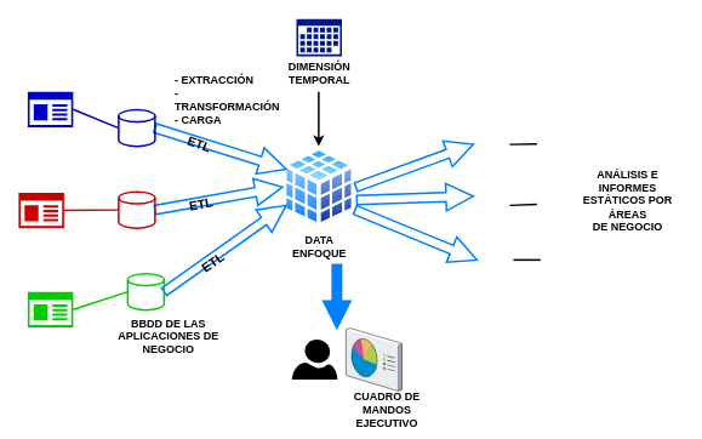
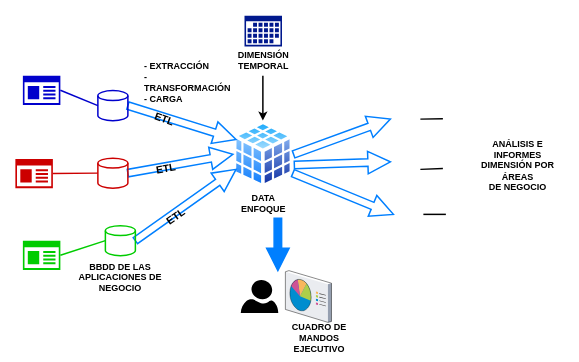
  <mxCell id="0" />
  <mxCell id="1" parent="0" />
  <mxCell id="2" value="" style="aspect=fixed;perimeter=ellipsePerimeter;html=1;align=center;shadow=0;dashed=0;spacingTop=3;image;image=img/lib/active_directory/database_cube.svg;" parent="1" vertex="1"><mxGeometry x="310" y="160" width="81" height="90" as="geometry" /></mxCell>
  <mxCell id="3" style="edgeStyle=orthogonalEdgeStyle;shape=arrow;rounded=0;orthogonalLoop=1;jettySize=auto;html=1;strokeColor=#007FFF;strokeWidth=2;fillColor=#007FFF;" parent="1" edge="1"><mxGeometry relative="1" as="geometry"><mxPoint x="370" y="290" as="sourcePoint" /><mxPoint x="370" y="360" as="targetPoint" /></mxGeometry></mxCell>
  <mxCell id="4" value="DATA ENFOQUE" style="text;html=1;strokeColor=none;fillColor=none;align=center;verticalAlign=middle;whiteSpace=wrap;rounded=0;fontStyle=1" parent="1" vertex="1"><mxGeometry x="330.5" y="260" width="40" height="20" as="geometry" /></mxCell>
  <mxCell id="5" value="" style="aspect=fixed;pointerEvents=1;shadow=0;dashed=0;html=1;strokeColor=none;labelPosition=center;verticalLabelPosition=bottom;verticalAlign=top;align=center;fillColor=#00188D;shape=mxgraph.mscae.enterprise.calendar" parent="1" vertex="1"><mxGeometry x="325.5" y="20" width="50" height="41" as="geometry" /></mxCell>
  <mxCell id="6" value="DIMENSIÓN TEMPORAL" style="text;html=1;strokeColor=none;fillColor=none;align=center;verticalAlign=middle;whiteSpace=wrap;rounded=0;fontStyle=1" parent="1" vertex="1"><mxGeometry x="330.5" y="70" width="40" height="20" as="geometry" /></mxCell>
  <mxCell id="7" value="" style="endArrow=classic;html=1;strokeWidth=2;" parent="1" edge="1"><mxGeometry width="50" height="50" relative="1" as="geometry"><mxPoint x="350" y="100" as="sourcePoint" /><mxPoint x="350" y="160" as="targetPoint" /></mxGeometry></mxCell>
  <mxCell id="8" value="" style="aspect=fixed;pointerEvents=1;shadow=0;dashed=0;html=1;strokeColor=none;labelPosition=center;verticalLabelPosition=bottom;verticalAlign=top;align=center;fillColor=#CC0000;shape=mxgraph.mscae.enterprise.app_generic" parent="1" vertex="1"><mxGeometry x="20" y="211" width="50" height="39" as="geometry" /></mxCell>
  <mxCell id="9" style="edgeStyle=orthogonalEdgeStyle;rounded=0;orthogonalLoop=1;jettySize=auto;html=1;entryX=0;entryY=0.25;entryDx=0;entryDy=0;strokeWidth=2;shape=arrow;exitX=1;exitY=0.5;exitDx=0;exitDy=0;exitPerimeter=0;strokeColor=#007FFF;" parent="1" source="12" target="2" edge="1"><mxGeometry relative="1" as="geometry"><mxPoint x="200" y="150" as="sourcePoint" /></mxGeometry></mxCell>
  <mxCell id="10" value="" style="aspect=fixed;pointerEvents=1;shadow=0;dashed=0;html=1;strokeColor=none;labelPosition=center;verticalLabelPosition=bottom;verticalAlign=top;align=center;fillColor=#0000CC;shape=mxgraph.mscae.enterprise.app_generic" parent="1" vertex="1"><mxGeometry x="30" y="100" width="50" height="39" as="geometry" /></mxCell>
  <mxCell id="11" value="" style="aspect=fixed;pointerEvents=1;shadow=0;dashed=0;html=1;strokeColor=none;labelPosition=center;verticalLabelPosition=bottom;verticalAlign=top;align=center;fillColor=#00CC00;shape=mxgraph.mscae.enterprise.app_generic" parent="1" vertex="1"><mxGeometry x="30" y="320" width="50" height="39" as="geometry" /></mxCell>
  <mxCell id="12" value="" style="strokeWidth=2;html=1;shape=mxgraph.flowchart.database;whiteSpace=wrap;fillColor=none;fontSize=14;strokeColor=#0000CC;" parent="1" vertex="1"><mxGeometry x="130" y="120" width="40" height="40" as="geometry" /></mxCell>
  <mxCell id="13" style="edgeStyle=orthogonalEdgeStyle;shape=arrow;rounded=0;orthogonalLoop=1;jettySize=auto;html=1;exitX=1;exitY=0.5;exitDx=0;exitDy=0;exitPerimeter=0;strokeColor=#007FFF;strokeWidth=2;" parent="1" source="14" target="2" edge="1"><mxGeometry relative="1" as="geometry" /></mxCell>
  <mxCell id="14" value="" style="strokeWidth=2;html=1;shape=mxgraph.flowchart.database;whiteSpace=wrap;fillColor=none;fontSize=14;strokeColor=#CC0000;" parent="1" vertex="1"><mxGeometry x="130" y="210" width="40" height="40" as="geometry" /></mxCell>
  <mxCell id="15" value="" style="endArrow=none;html=1;strokeWidth=2;entryX=1;entryY=0.5;entryDx=0;entryDy=0;entryPerimeter=0;exitX=0;exitY=0.5;exitDx=0;exitDy=0;exitPerimeter=0;strokeColor=#0000CC;" parent="1" source="12" target="10" edge="1"><mxGeometry width="50" height="50" relative="1" as="geometry"><mxPoint x="20" y="430" as="sourcePoint" /><mxPoint x="70" y="380" as="targetPoint" /></mxGeometry></mxCell>
  <mxCell id="16" value="" style="endArrow=none;html=1;strokeWidth=2;entryX=1;entryY=0.5;entryDx=0;entryDy=0;entryPerimeter=0;exitX=0;exitY=0.5;exitDx=0;exitDy=0;exitPerimeter=0;strokeColor=#CC0000;" parent="1" source="14" target="8" edge="1"><mxGeometry width="50" height="50" relative="1" as="geometry"><mxPoint x="140" y="150" as="sourcePoint" /><mxPoint x="90" y="129.5" as="targetPoint" /></mxGeometry></mxCell>
  <mxCell id="17" style="edgeStyle=orthogonalEdgeStyle;shape=arrow;rounded=0;orthogonalLoop=1;jettySize=auto;html=1;exitX=1;exitY=0.5;exitDx=0;exitDy=0;exitPerimeter=0;entryX=0;entryY=0.75;entryDx=0;entryDy=0;strokeColor=#007FFF;strokeWidth=2;" parent="1" source="18" target="2" edge="1"><mxGeometry relative="1" as="geometry" /></mxCell>
  <mxCell id="18" value="" style="strokeWidth=2;html=1;shape=mxgraph.flowchart.database;whiteSpace=wrap;fillColor=none;fontSize=14;strokeColor=#00CC00;" parent="1" vertex="1"><mxGeometry x="140" y="300" width="40" height="40" as="geometry" /></mxCell>
  <mxCell id="19" value="" style="endArrow=none;html=1;strokeWidth=2;entryX=1;entryY=0.5;entryDx=0;entryDy=0;entryPerimeter=0;exitX=0;exitY=0.5;exitDx=0;exitDy=0;exitPerimeter=0;strokeColor=#00CC00;" parent="1" source="18" target="11" edge="1"><mxGeometry width="50" height="50" relative="1" as="geometry"><mxPoint x="150" y="160" as="sourcePoint" /><mxPoint x="80" y="240.5" as="targetPoint" /></mxGeometry></mxCell>
  <mxCell id="20" value="" style="group;rotation=20;" parent="1" vertex="1" connectable="0"><mxGeometry x="200" y="70" width="110" height="78" as="geometry" /></mxCell>
  <mxCell id="21" value="" style="shape=image;html=1;verticalAlign=top;verticalLabelPosition=bottom;labelBackgroundColor=#ffffff;imageAspect=0;aspect=fixed;image=https://cdn4.iconfinder.com/data/icons/LUMINIGHT/business/png/128/filter_data.png;fillColor=#CC0000;rotation=-71;strokeColor=#00CC00;" parent="20" vertex="1"><mxGeometry x="-9" y="50" width="78" height="78" as="geometry" /></mxCell>
  <mxCell id="22" value="&lt;div&gt;- EXTRACCIÓN&lt;/div&gt;&lt;div&gt;- TRANSFORMACIÓN&lt;/div&gt;&lt;div&gt;- CARGA&lt;br&gt;&lt;/div&gt;" style="text;html=1;strokeColor=none;fillColor=none;align=left;verticalAlign=middle;whiteSpace=wrap;rounded=0;fontStyle=1" parent="20" vertex="1"><mxGeometry x="-10" y="29" width="120" height="20" as="geometry" /></mxCell>
  <mxCell id="23" value="" style="group;rotation=-35;" parent="1" vertex="1" connectable="0"><mxGeometry x="200" y="240" width="78" height="78" as="geometry" /></mxCell>
  <mxCell id="24" value="" style="shape=image;html=1;verticalAlign=top;verticalLabelPosition=bottom;labelBackgroundColor=#ffffff;imageAspect=0;aspect=fixed;image=https://cdn4.iconfinder.com/data/icons/LUMINIGHT/business/png/128/filter_data.png;fillColor=#CC0000;rotation=-126;strokeColor=#00CC00;" parent="23" vertex="1"><mxGeometry width="78" height="78" as="geometry" /></mxCell>
  <mxCell id="25" value="&lt;font style=&quot;font-size: 14px&quot;&gt;&lt;b&gt;ETL&lt;/b&gt;&lt;/font&gt;" style="text;html=1;strokeColor=none;fillColor=none;align=center;verticalAlign=middle;whiteSpace=wrap;rounded=0;rotation=-35;" parent="23" vertex="1"><mxGeometry x="14" y="38" width="40" height="20" as="geometry" /></mxCell>
  <mxCell id="26" value="" style="group;rotation=-10;" parent="1" vertex="1" connectable="0"><mxGeometry x="190" y="180" width="78" height="78" as="geometry" /></mxCell>
  <mxCell id="27" value="" style="shape=image;html=1;verticalAlign=top;verticalLabelPosition=bottom;labelBackgroundColor=#ffffff;imageAspect=0;aspect=fixed;image=https://cdn4.iconfinder.com/data/icons/LUMINIGHT/business/png/128/filter_data.png;fillColor=#CC0000;rotation=-101;strokeColor=#00CC00;" parent="26" vertex="1"><mxGeometry width="78" height="78" as="geometry" /></mxCell>
  <mxCell id="28" value="&lt;font style=&quot;font-size: 14px&quot;&gt;&lt;b&gt;ETL&lt;/b&gt;&lt;/font&gt;" style="text;html=1;strokeColor=none;fillColor=none;align=center;verticalAlign=middle;whiteSpace=wrap;rounded=0;rotation=-10;" parent="26" vertex="1"><mxGeometry x="11" y="34" width="40" height="20" as="geometry" /></mxCell>
  <mxCell id="29" value="&lt;font style=&quot;font-size: 14px&quot;&gt;&lt;b&gt;ETL&lt;/b&gt;&lt;/font&gt;" style="text;html=1;strokeColor=none;fillColor=none;align=center;verticalAlign=middle;whiteSpace=wrap;rounded=0;rotation=20;" parent="1" vertex="1"><mxGeometry x="199" y="148" width="40" height="20" as="geometry" /></mxCell>
- <mxCell id="30" value="&lt;div&gt;BBDD DE LAS APLICACIONES DE NEGOCIO&lt;br&gt;&lt;/div&gt;" style="text;html=1;strokeColor=none;fillColor=none;align=center;verticalAlign=middle;whiteSpace=wrap;rounded=0;fontStyle=1" parent="1" vertex="1"><mxGeometry x="125" y="359" width="120" height="20" as="geometry" /></mxCell>
+ <mxCell id="30" value="&lt;div&gt;BBDD DE LAS APLICACIONES DE NEGOCIO&lt;br&gt;&lt;/div&gt;" style="text;html=1;strokeColor=none;fillColor=none;align=center;verticalAlign=middle;whiteSpace=wrap;rounded=0;fontStyle=1" parent="1" vertex="1"><mxGeometry x="100" y="359" width="120" height="20" as="geometry" /></mxCell>
  <mxCell id="31" value="" style="verticalLabelPosition=bottom;aspect=fixed;html=1;verticalAlign=top;strokeColor=none;align=center;outlineConnect=0;shape=mxgraph.citrix.reporting;fillColor=#00CC00;" parent="1" vertex="1"><mxGeometry x="380" y="360" width="61.5" height="69" as="geometry" /></mxCell>
  <mxCell id="32" value="" style="verticalLabelPosition=bottom;html=1;verticalAlign=top;align=center;strokeColor=none;fillColor=#000000;shape=mxgraph.azure.user;fontSize=47;fontColor=#000000;" parent="1" vertex="1"><mxGeometry x="320.5" y="372.5" width="50" height="44" as="geometry" /></mxCell>
  <mxCell id="33" value="CUADRO DE MANDOS EJECUTIVO" style="text;html=1;strokeColor=none;fillColor=none;align=center;verticalAlign=middle;whiteSpace=wrap;rounded=0;fontStyle=1" parent="1" vertex="1"><mxGeometry x="383" y="440" width="85" height="20" as="geometry" /></mxCell>
  <mxCell id="34" value="" style="shape=image;html=1;verticalAlign=top;verticalLabelPosition=bottom;labelBackgroundColor=#ffffff;imageAspect=0;aspect=fixed;image=https://cdn3.iconfinder.com/data/icons/linecons-free-vector-icons-pack/32/data-128.png;strokeColor=#4C0099;strokeWidth=4;fillColor=none;align=left;" parent="1" vertex="1"><mxGeometry x="520" y="138" width="40" height="40" as="geometry" /></mxCell>
  <mxCell id="35" value="" style="shape=image;html=1;verticalAlign=top;verticalLabelPosition=bottom;labelBackgroundColor=#ffffff;imageAspect=0;aspect=fixed;image=https://cdn3.iconfinder.com/data/icons/linecons-free-vector-icons-pack/32/data-128.png;strokeColor=#4C0099;strokeWidth=4;fillColor=none;align=left;" parent="1" vertex="1"><mxGeometry x="520" y="205" width="40" height="40" as="geometry" /></mxCell>
  <mxCell id="36" value="" style="shape=image;html=1;verticalAlign=top;verticalLabelPosition=bottom;labelBackgroundColor=#ffffff;imageAspect=0;aspect=fixed;image=https://cdn3.iconfinder.com/data/icons/linecons-free-vector-icons-pack/32/data-128.png;strokeColor=#4C0099;strokeWidth=4;fillColor=none;align=left;" parent="1" vertex="1"><mxGeometry x="524" y="265" width="40" height="40" as="geometry" /></mxCell>
  <mxCell id="37" value="" style="shape=image;html=1;verticalAlign=top;verticalLabelPosition=bottom;labelBackgroundColor=#ffffff;imageAspect=0;aspect=fixed;image=https://cdn4.iconfinder.com/data/icons/infographics-chart-3/512/11-128.png;strokeWidth=4;fillColor=#67FF4E;fontSize=15;align=left;" parent="1" vertex="1"><mxGeometry x="594" y="260" width="50" height="50" as="geometry" /></mxCell>
  <mxCell id="38" value="" style="shape=image;html=1;verticalAlign=top;verticalLabelPosition=bottom;labelBackgroundColor=#ffffff;imageAspect=0;aspect=fixed;image=https://cdn4.iconfinder.com/data/icons/infographics-chart-3/512/4-128.png;strokeWidth=4;fillColor=#67FF4E;fontSize=15;align=left;" parent="1" vertex="1"><mxGeometry x="590" y="120" width="50" height="50" as="geometry" /></mxCell>
  <mxCell id="39" value="" style="shape=image;html=1;verticalAlign=top;verticalLabelPosition=bottom;labelBackgroundColor=#ffffff;imageAspect=0;aspect=fixed;image=https://cdn3.iconfinder.com/data/icons/chart-diagram/64/report_sales_comparison-128.png;strokeWidth=4;fillColor=#67FF4E;fontSize=15;align=left;" parent="1" vertex="1"><mxGeometry x="590" y="196" width="54" height="54" as="geometry" /></mxCell>
- <mxCell id="40" value="&lt;div&gt;ANÁLISIS E&lt;/div&gt;&lt;div&gt;INFORMES &lt;br&gt;&lt;/div&gt;&lt;div&gt;ESTÁTICOS POR&lt;/div&gt;&lt;div&gt;ÁREAS&lt;/div&gt;&lt;div&gt;DE NEGOCIO&lt;br&gt;&lt;/div&gt;" style="text;html=1;strokeColor=none;fillColor=none;align=center;verticalAlign=middle;whiteSpace=wrap;rounded=0;fontStyle=1" parent="1" vertex="1"><mxGeometry x="630" y="210" width="120" height="20" as="geometry" /></mxCell>
+ <mxCell id="40" value="&lt;div&gt;ANÁLISIS E&lt;/div&gt;&lt;div&gt;INFORMES &lt;br&gt;&lt;/div&gt;&lt;div&gt;DIMENSIÓN POR&lt;/div&gt;&lt;div&gt;ÁREAS&lt;/div&gt;&lt;div&gt;DE NEGOCIO&lt;br&gt;&lt;/div&gt;" style="text;html=1;strokeColor=none;fillColor=none;align=center;verticalAlign=middle;whiteSpace=wrap;rounded=0;fontStyle=1" parent="1" vertex="1"><mxGeometry x="630" y="210" width="120" height="20" as="geometry" /></mxCell>
  <mxCell id="41" style="edgeStyle=orthogonalEdgeStyle;rounded=0;orthogonalLoop=1;jettySize=auto;html=1;entryX=0;entryY=0.5;entryDx=0;entryDy=0;strokeWidth=2;shape=arrow;exitX=1;exitY=0.5;exitDx=0;exitDy=0;strokeColor=#007FFF;" parent="1" source="2" target="34" edge="1"><mxGeometry relative="1" as="geometry"><mxPoint x="180" y="150" as="sourcePoint" /><mxPoint x="324" y="195" as="targetPoint" /></mxGeometry></mxCell>
  <mxCell id="42" style="edgeStyle=orthogonalEdgeStyle;rounded=0;orthogonalLoop=1;jettySize=auto;html=1;entryX=0;entryY=0.25;entryDx=0;entryDy=0;strokeWidth=2;shape=arrow;exitX=1.012;exitY=0.656;exitDx=0;exitDy=0;strokeColor=#007FFF;exitPerimeter=0;" parent="1" source="2" target="35" edge="1"><mxGeometry relative="1" as="geometry"><mxPoint x="401" y="215" as="sourcePoint" /><mxPoint x="530" y="150" as="targetPoint" /></mxGeometry></mxCell>
  <mxCell id="43" style="edgeStyle=orthogonalEdgeStyle;rounded=0;orthogonalLoop=1;jettySize=auto;html=1;entryX=0;entryY=0.5;entryDx=0;entryDy=0;strokeWidth=2;shape=arrow;exitX=0.988;exitY=0.778;exitDx=0;exitDy=0;strokeColor=#007FFF;exitPerimeter=0;" parent="1" source="2" target="36" edge="1"><mxGeometry relative="1" as="geometry"><mxPoint x="402" y="229" as="sourcePoint" /><mxPoint x="530" y="225" as="targetPoint" /></mxGeometry></mxCell>
  <mxCell id="44" value="" style="endArrow=none;html=1;strokeWidth=2;entryX=1;entryY=0.5;entryDx=0;entryDy=0;exitX=0;exitY=0.75;exitDx=0;exitDy=0;strokeColor=#000000;" parent="1" source="38" target="34" edge="1"><mxGeometry width="50" height="50" relative="1" as="geometry"><mxPoint x="140" y="150" as="sourcePoint" /><mxPoint x="90" y="129.5" as="targetPoint" /></mxGeometry></mxCell>
  <mxCell id="45" value="" style="endArrow=none;html=1;strokeWidth=2;entryX=1;entryY=0.5;entryDx=0;entryDy=0;strokeColor=#000000;" parent="1" source="39" target="35" edge="1"><mxGeometry width="50" height="50" relative="1" as="geometry"><mxPoint x="600" y="167.5" as="sourcePoint" /><mxPoint x="570" y="168" as="targetPoint" /></mxGeometry></mxCell>
  <mxCell id="46" value="" style="endArrow=none;html=1;strokeWidth=2;entryX=1;entryY=0.5;entryDx=0;entryDy=0;exitX=0;exitY=0.5;exitDx=0;exitDy=0;strokeColor=#000000;" parent="1" source="37" target="36" edge="1"><mxGeometry width="50" height="50" relative="1" as="geometry"><mxPoint x="610" y="177.5" as="sourcePoint" /><mxPoint x="580" y="178" as="targetPoint" /></mxGeometry></mxCell>
